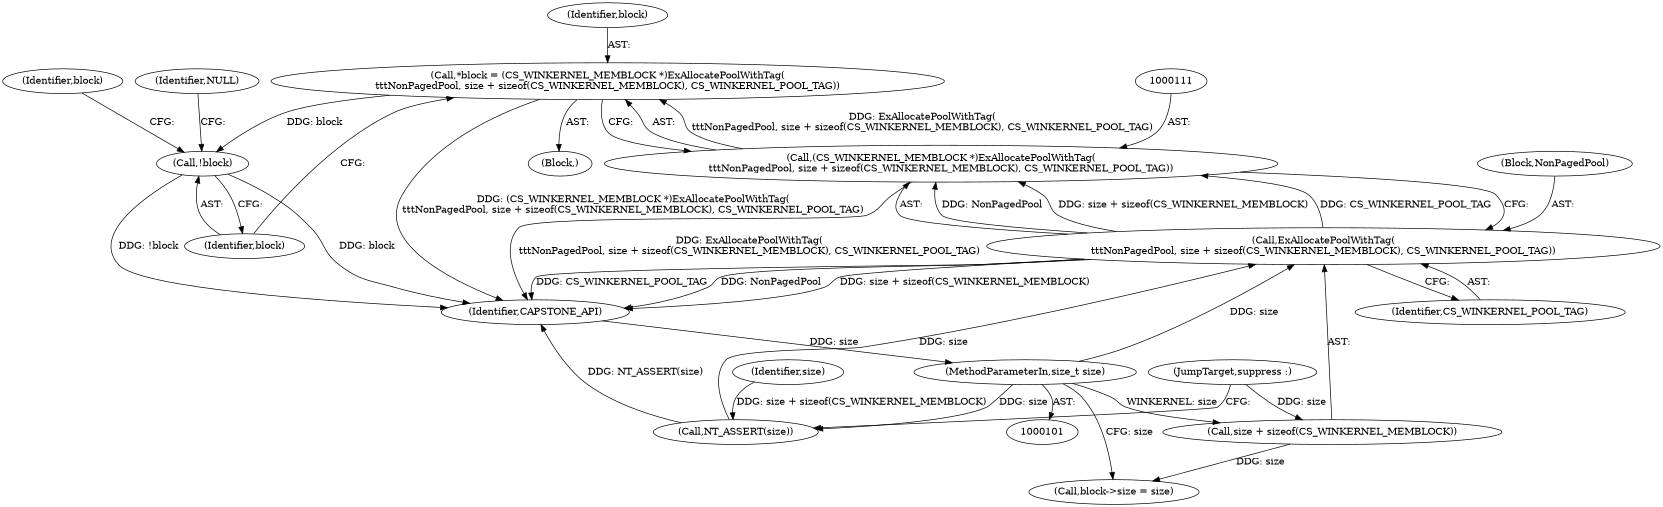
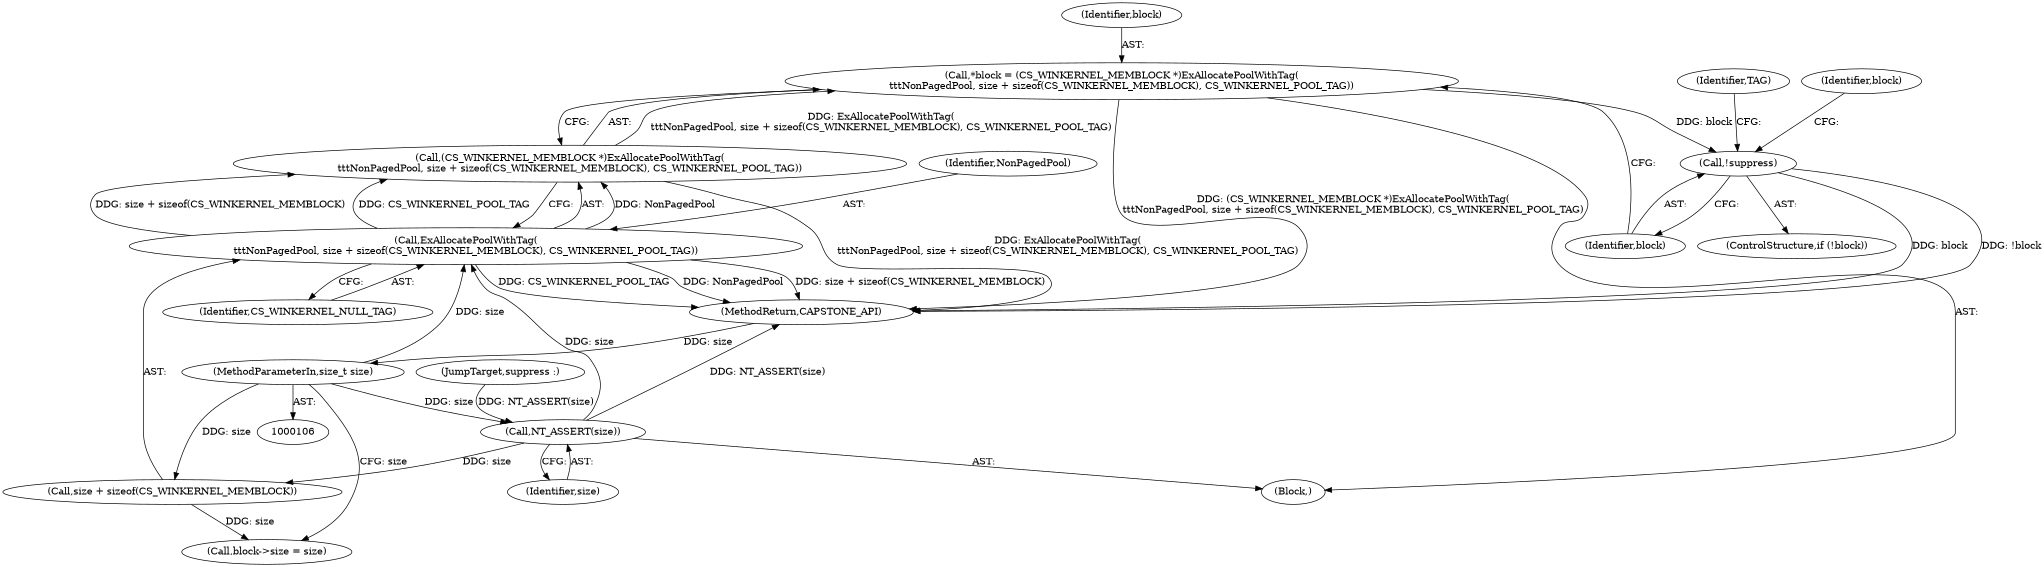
  digraph {
    n1 [label="(Call,*block = (CS_WINKERNEL_MEMBLOCK *)ExAllocatePoolWithTag(\n\t\t\tNonPagedPool, size + sizeof(CS_WINKERNEL_MEMBLOCK), CS_WINKERNEL_POOL_TAG))"]
    n2 [label="(Call,(CS_WINKERNEL_MEMBLOCK *)ExAllocatePoolWithTag(\n\t\t\tNonPagedPool, size + sizeof(CS_WINKERNEL_MEMBLOCK), CS_WINKERNEL_POOL_TAG))"]
-   n3 [label="(Call,!block)"]
-   n4 [label="(Identifier,CAPSTONE_API)"]
+   n3 [label="(Call,!suppress)"]
+   n4 [label="(MethodReturn,CAPSTONE_API)"]
    n5 [label="(Block,)"]
    n6 [label="(Call,ExAllocatePoolWithTag(\n\t\t\tNonPagedPool, size + sizeof(CS_WINKERNEL_MEMBLOCK), CS_WINKERNEL_POOL_TAG))"]
    n7 [label="(Identifier,block)"]
+   n8 [label="(ControlStructure,if (!block))"]
    n9 [label="(MethodParameterIn,size_t size)"]
-   n10 [label="(Identifier,CS_WINKERNEL_POOL_TAG)"]
+   n10 [label="(Identifier,CS_WINKERNEL_NULL_TAG)"]
    n11 [label="(Call,NT_ASSERT(size))"]
    n12 [label="(Identifier,size)"]
    n13 [label="(Call,size + sizeof(CS_WINKERNEL_MEMBLOCK))"]
    n14 [label="(Call,block->size = size)"]
-   1000101
+   1000101 [label=1000106]
    n16 [label="(Identifier,block)"]
-   n17 [label="(Identifier,NULL)"]
+   n17 [label="(Identifier,TAG)"]
    n18 [label="(Identifier,block)"]
    n19 [label="(JumpTarget,suppress :)"]
-   n20 [label="(Block,NonPagedPool)"]
-   1000111
+   n20 [label="(Identifier,NonPagedPool)"]
    n1 -> n2 [label="CFG: "]
    n1 -> n3 [label="DDG: block"]
    n1 -> n4 [label="DDG: (CS_WINKERNEL_MEMBLOCK *)ExAllocatePoolWithTag(\n\t\t\tNonPagedPool, size + sizeof(CS_WINKERNEL_MEMBLOCK), CS_WINKERNEL_POOL_TAG)"]
    n1 -> n5 [label="AST: "]
    n2 -> n1 [label="AST: "]
    n2 -> n1 [label="DDG: ExAllocatePoolWithTag(\n\t\t\tNonPagedPool, size + sizeof(CS_WINKERNEL_MEMBLOCK), CS_WINKERNEL_POOL_TAG)"]
    n2 -> n4 [label="DDG: ExAllocatePoolWithTag(\n\t\t\tNonPagedPool, size + sizeof(CS_WINKERNEL_MEMBLOCK), CS_WINKERNEL_POOL_TAG)"]
    n2 -> n6 [label="CFG: "]
    n3 -> n4 [label="DDG: block"]
    n3 -> n4 [label="DDG: !block"]
    n3 -> n7 [label="CFG: "]
+   n3 -> n8 [label="AST: "]
    n4 -> n9 [label="DDG: size"]
    n6 -> n2 [label="AST: "]
    n6 -> n2 [label="DDG: NonPagedPool"]
    n6 -> n2 [label="DDG: size + sizeof(CS_WINKERNEL_MEMBLOCK)"]
    n6 -> n2 [label="DDG: CS_WINKERNEL_POOL_TAG"]
    n6 -> n4 [label="DDG: size + sizeof(CS_WINKERNEL_MEMBLOCK)"]
    n6 -> n4 [label="DDG: CS_WINKERNEL_POOL_TAG"]
    n6 -> n4 [label="DDG: NonPagedPool"]
    n6 -> n10 [label="CFG: "]
    n7 -> n1 [label="CFG: "]
    n7 -> n3 [label="AST: "]
    n9 -> n6 [label="DDG: size"]
    n9 -> n11 [label="DDG: size"]
-   n9 -> n13 [label="WINKERNEL: size"]
+   n9 -> n13 [label="DDG: size"]
    n9 -> n14 [label="CFG: size"]
    n9 -> 1000101 [label="AST: "]
    n10 -> n6 [label="AST: "]
    n11 -> n4 [label="DDG: NT_ASSERT(size)"]
+   n11 -> n5 [label="AST: "]
    n11 -> n6 [label="DDG: size"]
-   n19 -> n13 [label="DDG: size"]
-   n12 -> n11 [label="DDG: size + sizeof(CS_WINKERNEL_MEMBLOCK)"]
+   n11 -> n12 [label="CFG: "]
+   n11 -> n13 [label="DDG: size"]
+   n12 -> n11 [label="AST: "]
    n13 -> n6 [label="AST: "]
    n13 -> n14 [label="DDG: size"]
    n16 -> n1 [label="AST: "]
    n17 -> n3 [label="CFG: "]
    n18 -> n3 [label="CFG: "]
-   n19 -> n11 [label="CFG: "]
+   n19 -> n11 [label="DDG: NT_ASSERT(size)"]
    n20 -> n6 [label="AST: "]
-   1000111 -> n2 [label="AST: "]
  }
